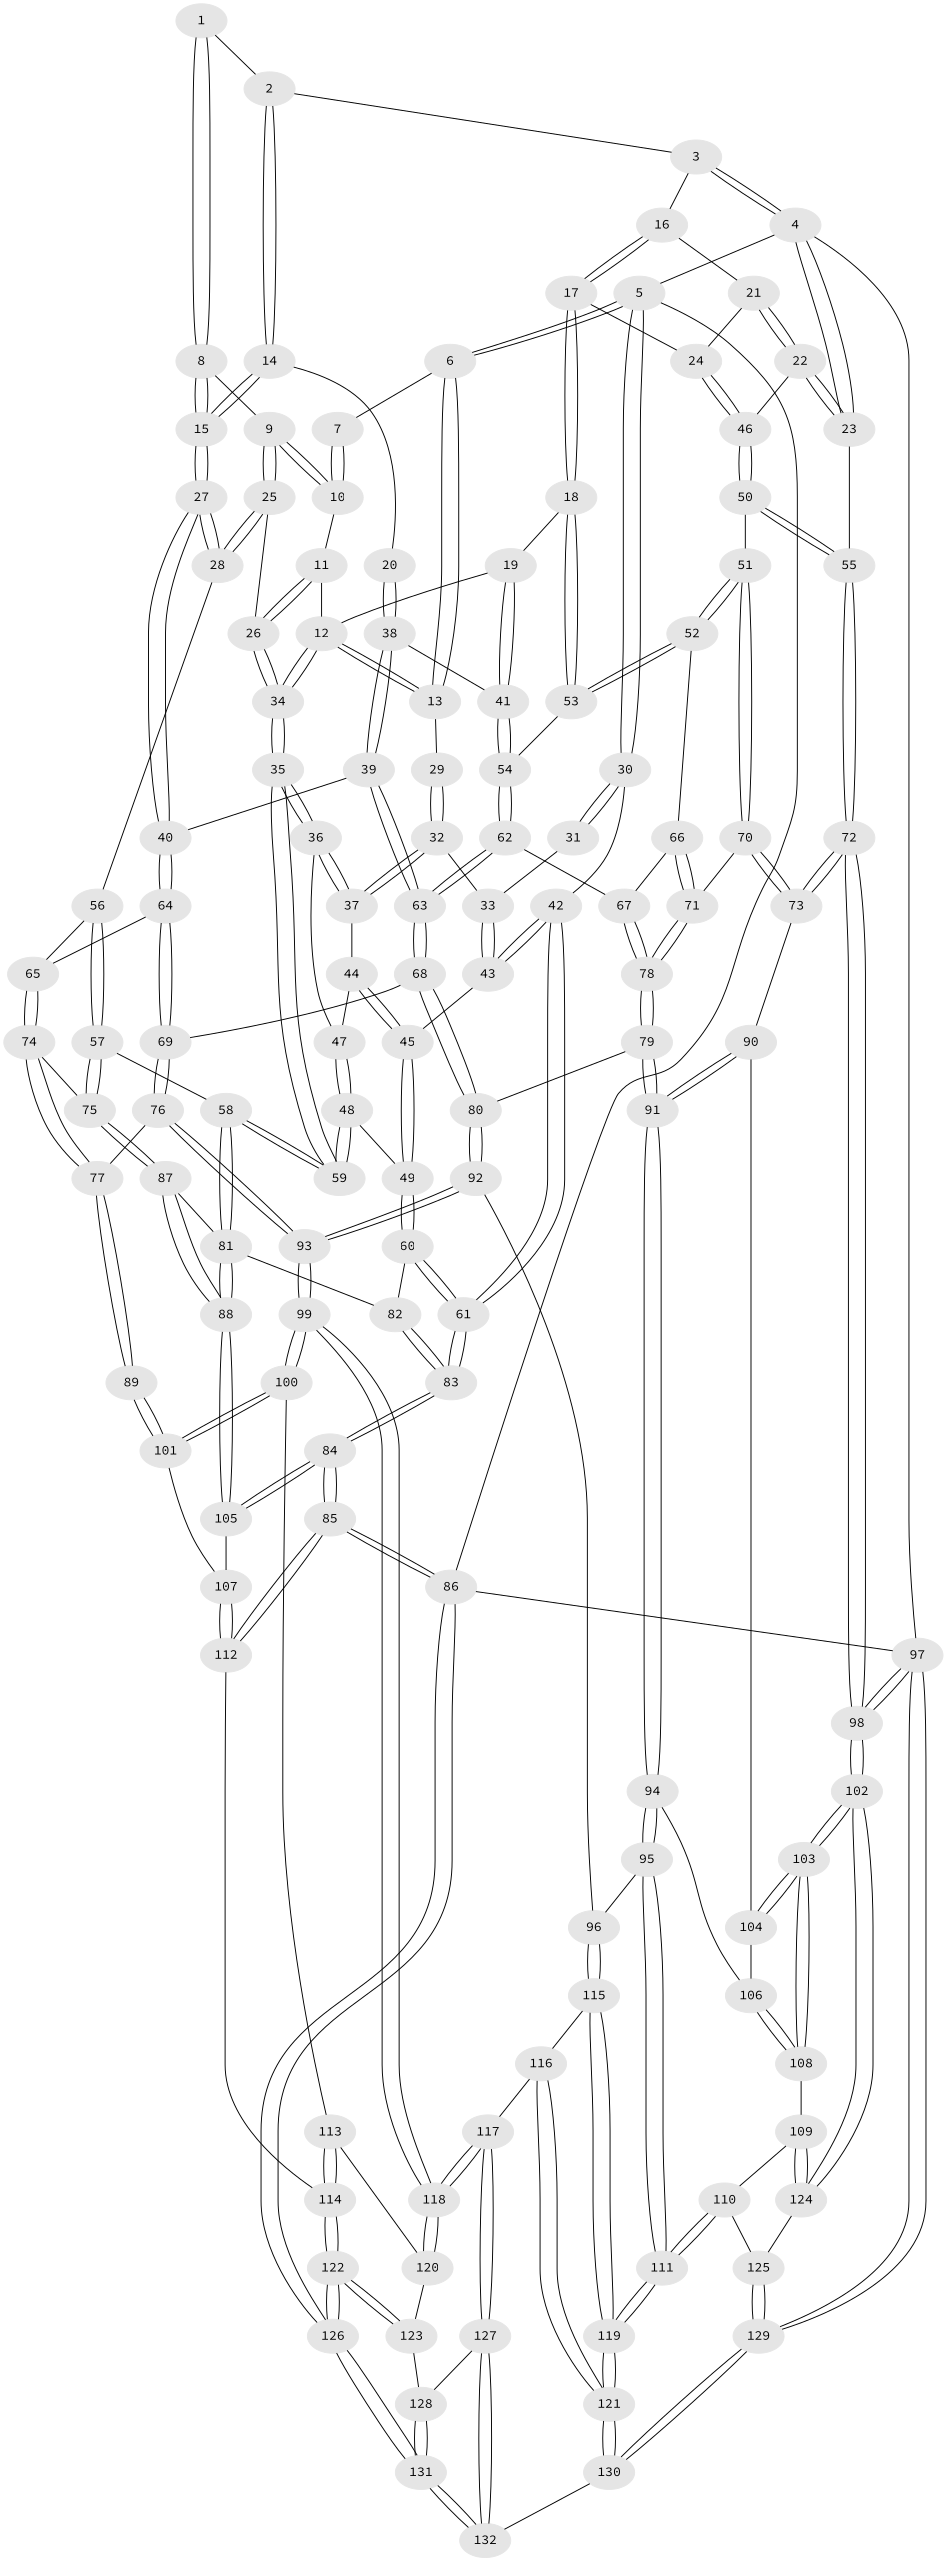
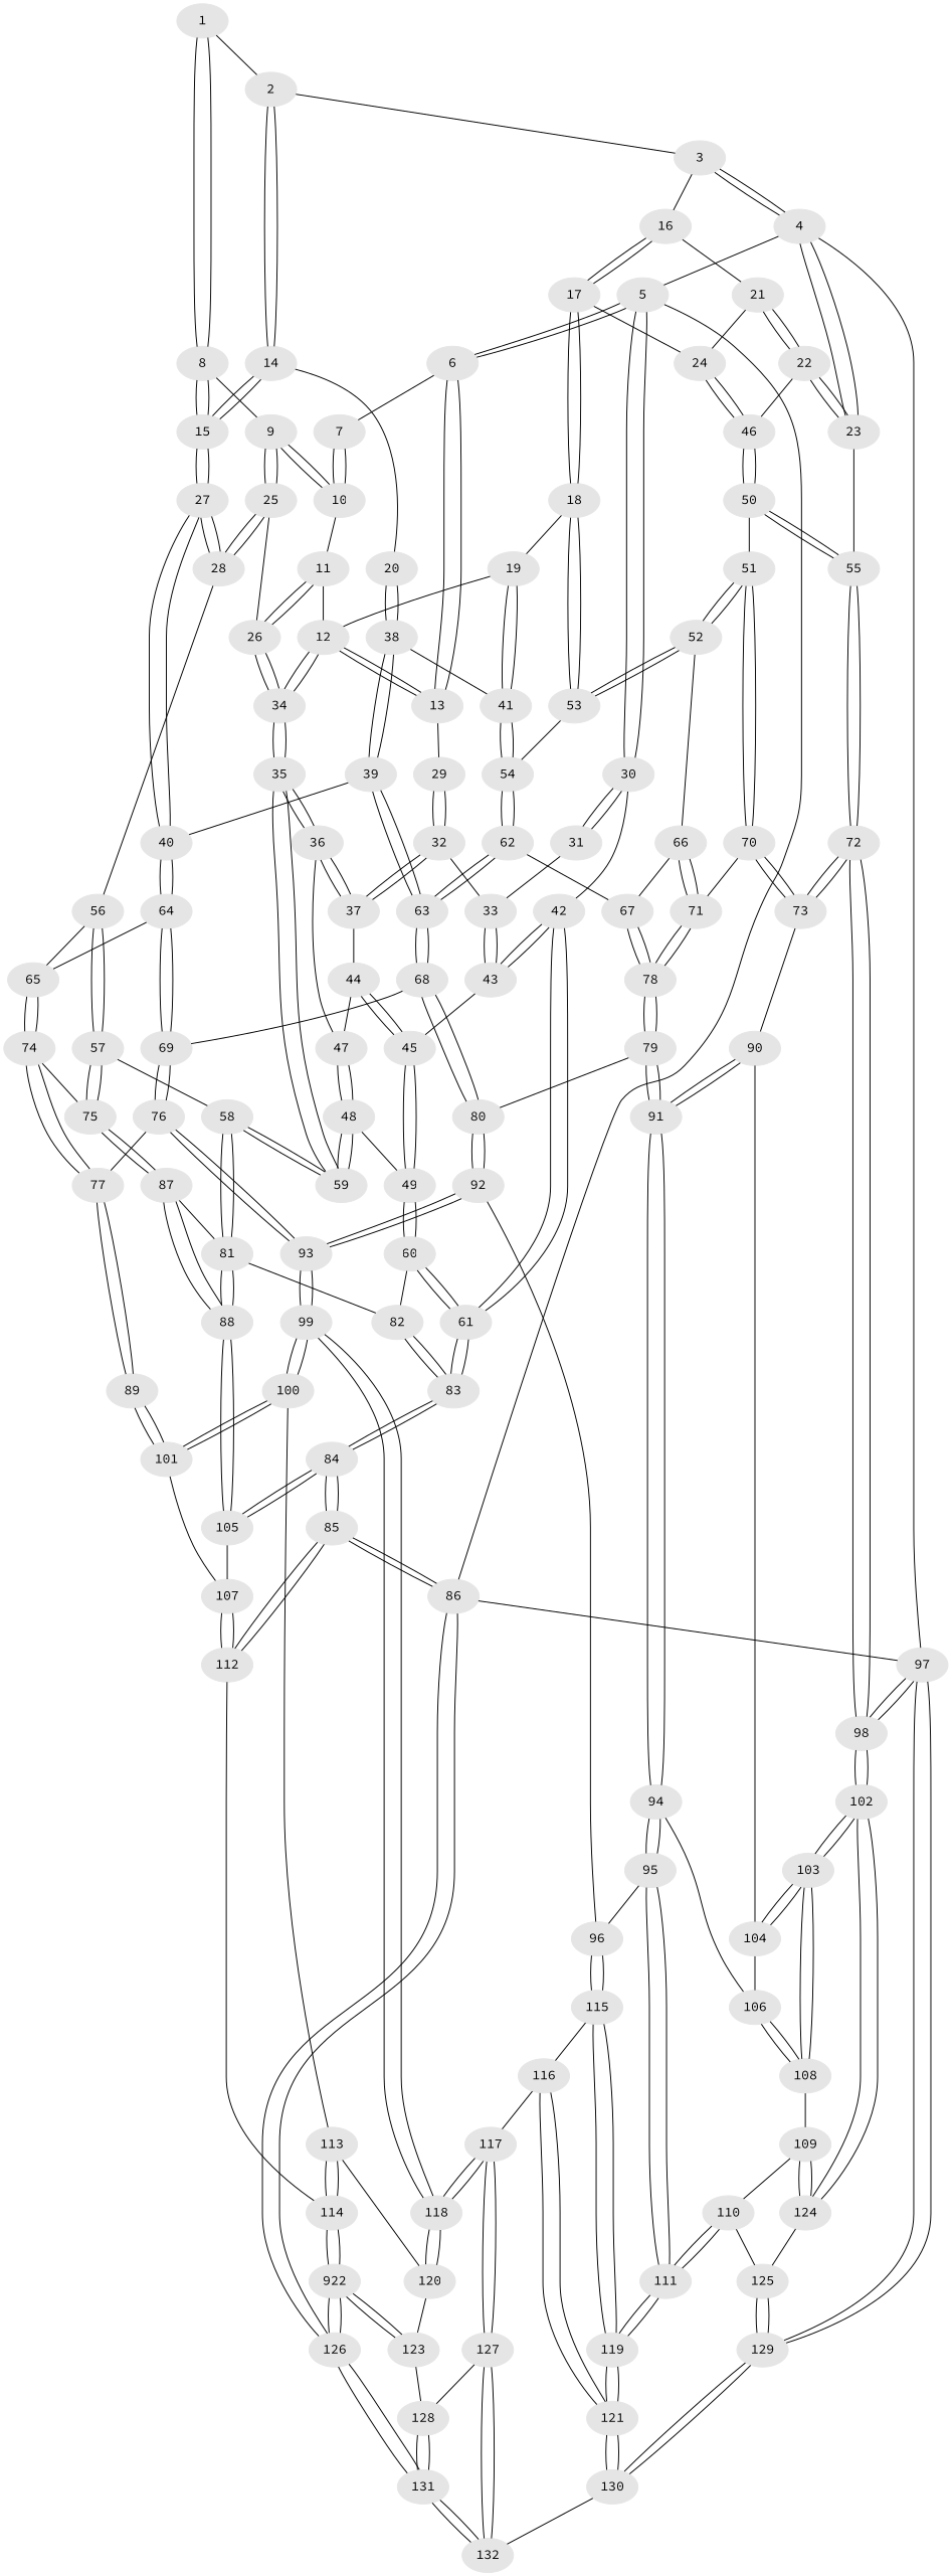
  graph {
    fontname="Source Code Pro"
    node [color=gray90 fontname="Source Code Pro" style=filled]
    edge [fontname="Source Code Pro"]
    1
    2
    8
    3
    14
    9
    15
    4
    16
    20
    5
    23
    97
    17
    21
    6
    30
    86
    55
    98
    129
    7
    13
    31
    42
    126
    10
    29
    11
    25
    27
    26
    28
    12
    34
    35
    32
    38
    40
    18
    24
    22
    19
    53
    46
    41
    54
    39
    50
    72
    56
    64
    57
    65
    33
    37
    43
    61
    44
    45
    36
    59
    47
    48
    63
    68
    69
    62
    83
    49
    60
    51
    82
    52
    70
    66
    71
    73
    67
    58
    75
    74
    81
    87
    88
    84
    78
    80
    76
    77
    79
    92
    93
    90
    102
    91
    104
    89
    99
    101
    94
    96
    105
    85
    112
    107
    114
    131
    106
    95
    115
    100
    118
    111
    108
    119
    116
    130
    103
    124
    113
    120
    125
    109
    110
    121
-   122
+   122 [label=922]
    123
    117
    127
    128
    132
    1 -- 2
    1 -- 8
    1 -- 8
    2 -- 3
    2 -- 14
    2 -- 14
    8 -- 9
    8 -- 15
    8 -- 15
    3 -- 4
    3 -- 4
    3 -- 16
    14 -- 15
    14 -- 15
    14 -- 20
    9 -- 10
    9 -- 10
    9 -- 25
    9 -- 25
    15 -- 27
    15 -- 27
    4 -- 5
    4 -- 23
    4 -- 23
    4 -- 97
    16 -- 17
    16 -- 17
    16 -- 21
    20 -- 38
    20 -- 38
    5 -- 6
    5 -- 6
    5 -- 30
    5 -- 30
    5 -- 86
    23 -- 55
    97 -- 98
    97 -- 98
    97 -- 129
    97 -- 129
    17 -- 18
    17 -- 18
    17 -- 24
    21 -- 24
    21 -- 22
    21 -- 22
    6 -- 7
    6 -- 13
    6 -- 13
    30 -- 31
    30 -- 31
    30 -- 42
    86 -- 97
    86 -- 126
    86 -- 126
    55 -- 72
    55 -- 72
    98 -- 102
    98 -- 102
    129 -- 130
    129 -- 130
    7 -- 10
    7 -- 10
    13 -- 29
    31 -- 33
    42 -- 43
    42 -- 43
    42 -- 61
    42 -- 61
    126 -- 131
    126 -- 131
    10 -- 11
    29 -- 32
    29 -- 32
    11 -- 26
    11 -- 26
    11 -- 12
    25 -- 26
    25 -- 28
    25 -- 28
    27 -- 28
    27 -- 28
    27 -- 40
    27 -- 40
    26 -- 34
    26 -- 34
    28 -- 56
    12 -- 13
    12 -- 13
    12 -- 34
    12 -- 34
    34 -- 35
    34 -- 35
    35 -- 36
    35 -- 36
    35 -- 59
    35 -- 59
    32 -- 33
    32 -- 37
    32 -- 37
    38 -- 41
    38 -- 39
    38 -- 39
    40 -- 64
    40 -- 64
    18 -- 19
    18 -- 53
    18 -- 53
    24 -- 46
    24 -- 46
    22 -- 23
    22 -- 23
    22 -- 46
    19 -- 12
    19 -- 41
    19 -- 41
    53 -- 54
    46 -- 50
    46 -- 50
    41 -- 54
    41 -- 54
    54 -- 62
    54 -- 62
    39 -- 40
    39 -- 63
    39 -- 63
    50 -- 55
    50 -- 55
    50 -- 51
    72 -- 98
    72 -- 98
    72 -- 73
    72 -- 73
    56 -- 57
    56 -- 57
    56 -- 65
    64 -- 65
    64 -- 69
    64 -- 69
    57 -- 58
    57 -- 75
    57 -- 75
    65 -- 74
    65 -- 74
    33 -- 43
    33 -- 43
    37 -- 44
    43 -- 45
    61 -- 83
    61 -- 83
    44 -- 45
    44 -- 45
    44 -- 47
    45 -- 49
    45 -- 49
    36 -- 37
    36 -- 37
    36 -- 47
    47 -- 48
    47 -- 48
    48 -- 59
    48 -- 59
    48 -- 49
    63 -- 68
    63 -- 68
    68 -- 69
    68 -- 80
    68 -- 80
    69 -- 76
    69 -- 76
    62 -- 63
    62 -- 63
    62 -- 67
    83 -- 84
    83 -- 84
    49 -- 60
    49 -- 60
    60 -- 61
    60 -- 61
    60 -- 82
    51 -- 52
    51 -- 52
    51 -- 70
    51 -- 70
    82 -- 83
    82 -- 83
    52 -- 53
    52 -- 53
    52 -- 66
    70 -- 71
    70 -- 73
    70 -- 73
    66 -- 71
    66 -- 71
    66 -- 67
    71 -- 78
    71 -- 78
    73 -- 90
    67 -- 78
    67 -- 78
    58 -- 59
    58 -- 59
    58 -- 81
    58 -- 81
    75 -- 87
    75 -- 87
    74 -- 75
    74 -- 77
    74 -- 77
    81 -- 82
    81 -- 88
    81 -- 88
    87 -- 81
    87 -- 88
    87 -- 88
    88 -- 105
    88 -- 105
    84 -- 105
    84 -- 105
    84 -- 85
    84 -- 85
    78 -- 79
    78 -- 79
    80 -- 92
    80 -- 92
    76 -- 77
    76 -- 93
    76 -- 93
    77 -- 89
    77 -- 89
    79 -- 80
    79 -- 91
    79 -- 91
    92 -- 93
    92 -- 93
    92 -- 96
    93 -- 99
    93 -- 99
    90 -- 91
    90 -- 91
    90 -- 104
    102 -- 103
    102 -- 103
    102 -- 124
    102 -- 124
    91 -- 94
    91 -- 94
    104 -- 106
    89 -- 101
    89 -- 101
    99 -- 100
    99 -- 100
    99 -- 118
    99 -- 118
    101 -- 107
    94 -- 106
    94 -- 95
    94 -- 95
    96 -- 115
    96 -- 115
    105 -- 107
    85 -- 86
    85 -- 86
    85 -- 112
    85 -- 112
    112 -- 114
    107 -- 112
    107 -- 112
    114 -- 122
    114 -- 122
    131 -- 132
    131 -- 132
    106 -- 108
    106 -- 108
    95 -- 96
    95 -- 111
    95 -- 111
    115 -- 119
    115 -- 119
    115 -- 116
    100 -- 101
    100 -- 101
    100 -- 113
    118 -- 120
    118 -- 120
    111 -- 119
    111 -- 119
    108 -- 109
    119 -- 121
    119 -- 121
    116 -- 121
    116 -- 121
    116 -- 117
    130 -- 132
    103 -- 104
    103 -- 104
    103 -- 108
    103 -- 108
    124 -- 125
    113 -- 114
    113 -- 114
    113 -- 120
    120 -- 123
    125 -- 129
    125 -- 129
    109 -- 124
    109 -- 124
    109 -- 110
    110 -- 111
    110 -- 111
    110 -- 125
    121 -- 130
    121 -- 130
    122 -- 126
    122 -- 126
    122 -- 123
    122 -- 123
    123 -- 128
    117 -- 118
    117 -- 118
    117 -- 127
    117 -- 127
    127 -- 128
    127 -- 132
    127 -- 132
    128 -- 131
    128 -- 131
  }
